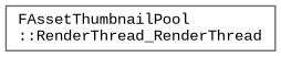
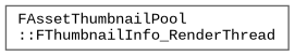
  digraph {
    rankdir=LR
    fontname="Liberation Mono"
-   n1 [color=grey40 fillcolor=white fontname="Liberation Mono" fontsize=10 height=0.2 label="FAssetThumbnailPool\l::RenderThread_RenderThread" shape=box style=filled width=0.4]
+   n1 [color=grey40 fillcolor=white fontname="Liberation Mono" fontsize=10 height=0.2 label="FAssetThumbnailPool\l::FThumbnailInfo_RenderThread" shape=box style=filled width=0.4]
  }
